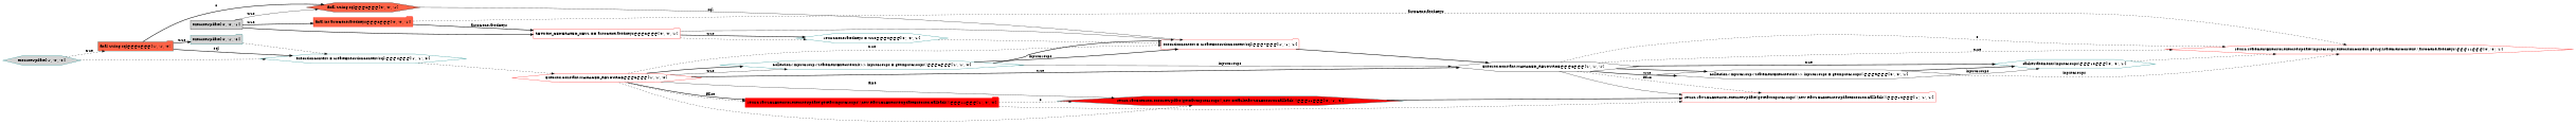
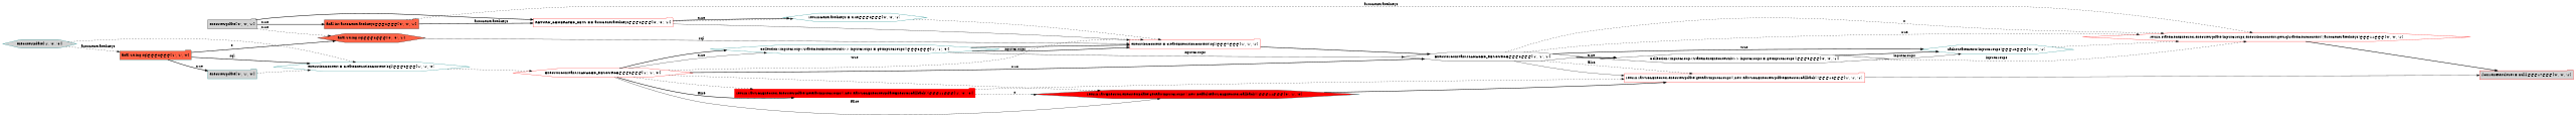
  digraph {
    rankdir=LR
    node [color=teal fillcolor=white shape=hexagon style=filled]
    edge [style=bold]
    n1 [fillcolor=red label="return rawExecutor.executeUpdate(getRawInputGroups(),new DefaultRawSQLExecutorCallback())@@@11@@@['0', '1', '0']"]
    n2 [color=red label="return rawSQLExecutor.executeUpdate(getRawInputGroups(),new RawSQLExecuteUpdateExecutorCallback())@@@14@@@['1', '1', '1']" shape=folder]
+   n3 [color=red fillcolor=lightgray label="{currentResultSet = null}@@@17@@@['0', '0', '1']" shape=folder]
    n4 [color=black fillcolor=tomato label="final String sql@@@2@@@['0', '0', '1']"]
    n5 [color=red label="executionContext = createExecutionContext(sql)@@@7@@@['1', '1', '1']" shape=folder]
    n6 [color=black label="ExecutorConstant.MANAGED_RESOURCE@@@8@@@['1', '1', '1']"]
    n7 [fillcolor=lightgray label="executeUpdate['1', '0', '0']"]
    n8 [label="executionContext = createExecutionContext(sql)@@@4@@@['1', '1', '0']"]
    n9 [fillcolor=tomato label="final String sql@@@2@@@['1', '1', '0']" shape=folder]
    n10 [color=red label="ExecutorConstant.MANAGED_RESOURCE@@@5@@@['1', '1', '0']"]
    n11 [fillcolor=lightgray label="executeUpdate['0', '1', '0']" shape=folder]
    n12 [label="Collection<InputGroup<StatementExecuteUnit>> inputGroups = getInputGroups()@@@6@@@['1', '1', '0']"]
    n13 [color=red label="return statementExecutor.executeUpdate(inputGroups,executionContext.getSqlStatementContext(),autoGeneratedKeys)@@@11@@@['0', '0', '1']"]
    n14 [label="cacheStatements(inputGroups)@@@10@@@['0', '0', '1']"]
    n15 [color=black label="Collection<InputGroup<StatementExecuteUnit>> inputGroups = getInputGroups()@@@9@@@['0', '0', '1']"]
    n16 [color=red fillcolor=red label="return rawSQLExecutor.executeUpdate(getRawInputGroups(),new RawSQLExecuteUpdateExecutorCallback())@@@11@@@['1', '0', '0']" shape=folder]
-   n17 [color=red fillcolor=tomato label="final int autoGeneratedKeys@@@2@@@['0', '0', '1']" shape=folder]
+   n17 [color=black fillcolor=tomato label="final int autoGeneratedKeys@@@2@@@['0', '0', '1']" shape=folder]
    n18 [color=red label="RETURN_GENERATED_KEYS == autoGeneratedKeys@@@3@@@['0', '0', '1']" shape=folder]
    n19 [label="returnGeneratedKeys = true@@@4@@@['0', '0', '1']"]
    n20 [color=black fillcolor=lightgray label="executeUpdate['0', '0', '1']" shape=folder]
    n1 -> n2
+   n2 -> n3 [style=solid]
    n4 -> n5 [label=sql style=solid]
    n5 -> n6
    n6 -> n2 [style=solid]
    n6 -> n2 [label=false style=dashed]
    n6 -> n13 [label=0 style=dashed]
    n6 -> n13 [label=true style=dashed]
    n6 -> n14 [label=true]
    n6 -> n15
    n6 -> n15 [label=true]
    n7 -> n8 [style=dashed]
-   n7 -> n9 [label=true style=dashed]
+   n7 -> n9 [label=autoGeneratedKeys style=dashed]
    n8 -> n10 [style=dashed]
    n9 -> n4 [label=0]
    n9 -> n8 [label=sql]
    n9 -> n11 [label=true]
    n10 -> n1 [style=dashed]
    n10 -> n1 [label=false style=solid]
    n10 -> n5 [label=true style=dashed]
    n10 -> n6 [label=true]
    n10 -> n12 [label=true style=solid]
    n10 -> n12
    n10 -> n16 [label=false]
    n10 -> n16 [style=dashed]
    n11 -> n8 [style=dashed]
    n12 -> n5 [label=inputGroups]
    n12 -> n5
    n12 -> n6 [label=inputGroups style=solid]
+   n13 -> n3
    n14 -> n13 [style=dashed]
    n15 -> n13 [label=inputGroups style=dashed]
    n15 -> n14
    n15 -> n14 [label=inputGroups style=solid]
    n16 -> n1 [label=0 style=dashed]
    n16 -> n2 [style=dashed]
    n17 -> n13 [label=autoGeneratedKeys style=dashed]
    n17 -> n18 [label=autoGeneratedKeys]
    n18 -> n5 [style=solid]
    n18 -> n19 [style=dashed]
    n18 -> n19 [label=true]
    n19 -> n5 [style=dashed]
-   n20 -> n4 [label=true style=solid]
+   n20 -> n4 [label=true style=dashed]
    n20 -> n17 [label=true]
    n20 -> n18
  }
